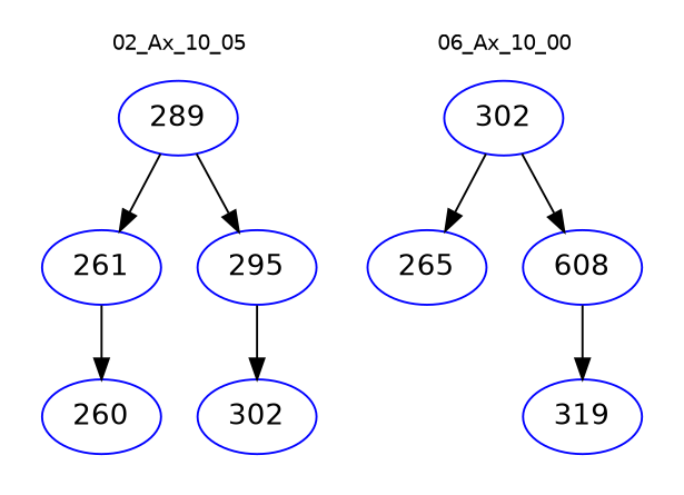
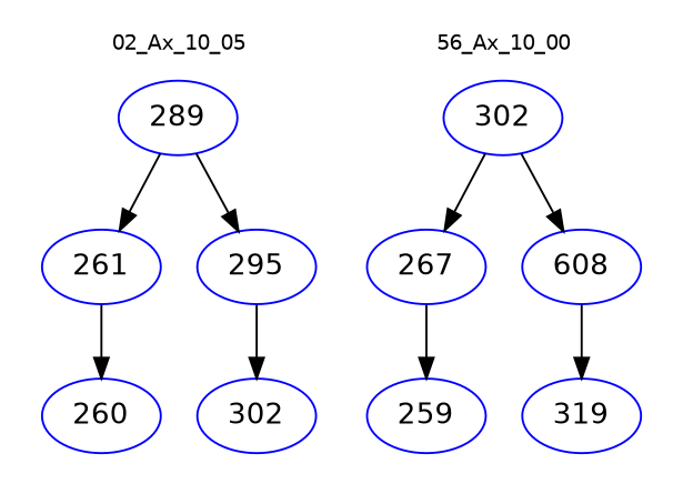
  digraph {
    fontname="DejaVu Sans"
    node [color=blue fontname="DejaVu Sans"]
    edge [color=black fontname="DejaVu Sans"]
    n1 [label=289]
    n2 [label=261]
    n3 [label=295]
    n4 [label=260]
    n5 [label=302]
    n6 [label=302]
-   n7 [label=265]
+   n7 [label=267]
    n8 [label=608]
+   n9 [label=259]
    n10 [label=319]
    subgraph cluster_1 {
      color=white
      fontsize=10
      label="02_Ax_10_05"
      n1
      n2
      n3
      n4
      n5
    }
    subgraph cluster_2 {
      color=white
      fontsize=10
-     label="06_Ax_10_00"
+     label="56_Ax_10_00"
      n6
      n7
      n8
+     n9
      n10
    }
    n1 -> n2
    n1 -> n3
    n2 -> n4
    n3 -> n5
    n6 -> n7
    n6 -> n8
+   n7 -> n9
    n8 -> n10
  }
